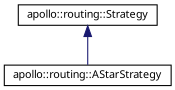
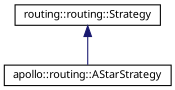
  digraph {
    rankdir=TB
    fontname="Noto Sans"
    node [color=black fillcolor=white fontname="Noto Sans" fontsize=10 shape=record style=filled]
-   n1 [height=0.2 label="apollo::routing::Strategy" width=0.4]
+   n1 [height=0.2 label="routing::routing::Strategy" width=0.4]
    n2 [height=0.2 label="apollo::routing::AStarStrategy" width=0.4]
    n1 -> n2 [color=midnightblue dir=back fontname="Noto Sans" fontsize=10 labelfontname=Helvetica labelfontsize=10 style=solid]
  }
